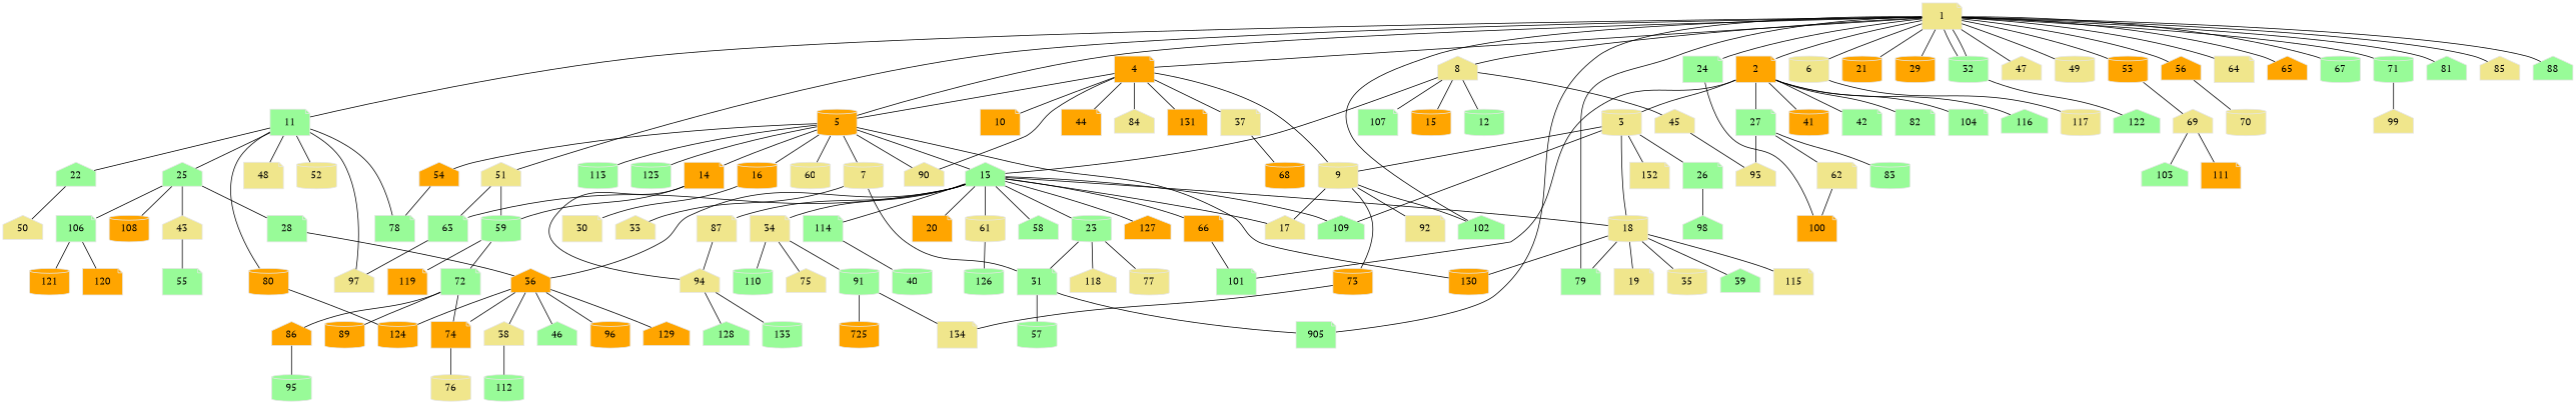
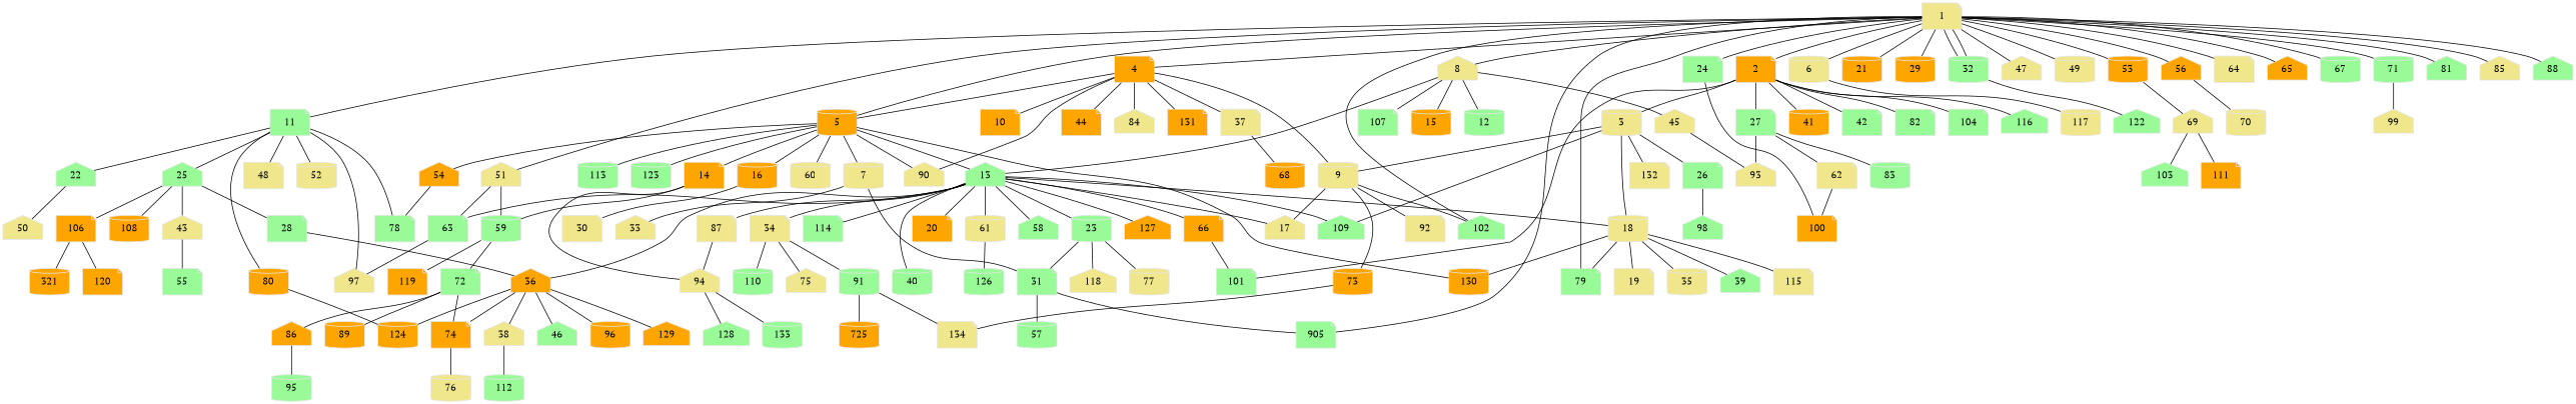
  graph {
    fontname="PT Serif"
    node [color=gray90 fillcolor=palegreen fontname="PT Serif" shape=cylinder style=filled]
    edge [fontname="PT Serif"]
    1 [fillcolor=khaki shape=note]
    2 [fillcolor=orange shape=note]
    4 [fillcolor=orange shape=note]
    5 [fillcolor=orange]
    6 [fillcolor=khaki]
    8 [fillcolor=khaki shape=house]
    11 [shape=note]
    21 [fillcolor=orange]
    24 [shape=note]
    29 [fillcolor=orange]
    32
    47 [fillcolor=khaki shape=house]
    49 [fillcolor=khaki]
    51 [fillcolor=khaki shape=house]
    53 [fillcolor=orange]
    56 [fillcolor=orange shape=house]
    64 [fillcolor=khaki shape=note]
    65 [fillcolor=orange shape=house]
    67
    71
    79 [shape=note]
    81 [shape=house]
    85 [fillcolor=khaki shape=house]
    88 [shape=house]
    102 [shape=house]
    n26 [label=905 shape=note]
    3 [fillcolor=khaki]
    27 [shape=note]
    41 [fillcolor=orange]
    42 [shape=note]
    82 [shape=note]
    101 [shape=note]
    104 [shape=note]
    116 [shape=house]
    9 [fillcolor=khaki]
    10 [fillcolor=orange shape=note]
    37 [fillcolor=khaki shape=note]
    44 [fillcolor=orange shape=note]
    84 [fillcolor=khaki shape=house]
    90 [fillcolor=khaki shape=house]
    131 [fillcolor=orange shape=note]
    7 [fillcolor=khaki]
    13 [shape=house]
    14 [fillcolor=orange shape=note]
    16 [fillcolor=orange]
    54 [fillcolor=orange shape=house]
    60 [fillcolor=khaki]
    113
    123
    130 [fillcolor=orange]
    117 [fillcolor=khaki]
    12
    15 [fillcolor=orange]
    45 [fillcolor=khaki shape=house]
    107 [shape=note]
    22 [shape=house]
    25 [shape=house]
    48 [fillcolor=khaki shape=note]
    52 [fillcolor=khaki]
    78 [shape=note]
    80 [fillcolor=orange]
    97 [fillcolor=khaki shape=house]
    100 [fillcolor=orange shape=note]
    122 [shape=house]
    63 [shape=note]
    59
    69 [fillcolor=khaki shape=house]
    70 [fillcolor=khaki]
    99 [fillcolor=khaki shape=house]
    18 [fillcolor=khaki]
    26 [shape=note]
    109 [shape=house]
    132 [fillcolor=khaki shape=note]
    62 [fillcolor=khaki shape=note]
    83
    93 [fillcolor=khaki shape=house]
    17 [fillcolor=khaki shape=house]
    73 [fillcolor=orange]
    92 [fillcolor=khaki shape=note]
    19 [fillcolor=khaki shape=note]
    35 [fillcolor=khaki]
    39 [shape=house]
    115 [fillcolor=khaki shape=note]
    98 [shape=house]
    68 [fillcolor=orange]
    31 [shape=note]
    33 [fillcolor=khaki shape=house]
    20 [fillcolor=orange shape=note]
    23
    34 [fillcolor=khaki shape=note]
    36 [fillcolor=orange shape=house]
    40
    58 [shape=house]
    61 [fillcolor=khaki]
    66 [fillcolor=orange shape=note]
    87 [fillcolor=khaki shape=note]
    114 [shape=note]
    127 [fillcolor=orange shape=house]
    94 [fillcolor=khaki shape=house]
    30 [fillcolor=khaki shape=note]
    57
    134 [fillcolor=khaki shape=note]
    50 [fillcolor=khaki shape=house]
    28 [shape=note]
    43 [fillcolor=khaki shape=house]
-   106 [shape=note]
+   106 [fillcolor=orange shape=note]
    108 [fillcolor=orange]
    124 [fillcolor=orange]
    77 [fillcolor=khaki]
    118 [fillcolor=khaki shape=house]
    75 [fillcolor=khaki shape=house]
    91
    110
    38 [fillcolor=khaki shape=house]
    46 [shape=house]
    74 [fillcolor=orange shape=note]
    96 [fillcolor=orange]
    129 [fillcolor=orange shape=house]
    126
    72 [shape=note]
    119 [fillcolor=orange shape=note]
    128 [shape=house]
    133
    55 [shape=note]
    120 [fillcolor=orange shape=note]
-   121 [fillcolor=orange]
+   121 [fillcolor=orange label=321]
    n127 [fillcolor=orange label=725]
    112
    76 [fillcolor=khaki]
    103 [shape=house]
    111 [fillcolor=orange shape=note]
    86 [fillcolor=orange shape=house]
    89 [fillcolor=orange]
    95
    1 -- 2
    1 -- 4
    1 -- 5
    1 -- 6
    1 -- 8
    1 -- 11
    1 -- 21
    1 -- 24
    1 -- 29
    1 -- 32
    1 -- 32
    1 -- 47
    1 -- 49
    1 -- 51
    1 -- 53
    1 -- 56
    1 -- 64
    1 -- 65
    1 -- 67
    1 -- 71
    1 -- 79
    1 -- 81
    1 -- 85
    1 -- 88
    1 -- 102
    1 -- n26
    2 -- 3
    2 -- 27
    2 -- 41
    2 -- 42
    2 -- 82
    2 -- 101
    2 -- 104
    2 -- 116
    4 -- 5
    4 -- 9
    4 -- 10
    4 -- 37
    4 -- 44
    4 -- 84
    4 -- 90
    4 -- 131
    5 -- 90
    5 -- 7
    5 -- 13
    5 -- 14
    5 -- 16
    5 -- 54
    5 -- 60
    5 -- 113
    5 -- 123
    5 -- 130
    6 -- 117
    8 -- 13
    8 -- 12
    8 -- 15
    8 -- 45
    8 -- 107
    11 -- 22
    11 -- 25
    11 -- 48
    11 -- 52
    11 -- 78
    11 -- 80
    11 -- 97
    24 -- 100
    32 -- 122
    51 -- 63
    51 -- 59
    53 -- 69
    56 -- 70
    71 -- 99
    3 -- 9
    3 -- 18
    3 -- 26
    3 -- 109
    3 -- 132
    27 -- 62
    27 -- 83
    27 -- 93
    9 -- 102
    9 -- 17
    9 -- 73
    9 -- 92
    37 -- 68
    7 -- 31
    7 -- 33
    13 -- 63
    13 -- 18
    13 -- 109
    13 -- 17
    13 -- 20
    13 -- 23
    13 -- 34
    13 -- 36
-   114 -- 40
+   13 -- 40
    13 -- 58
    13 -- 61
    13 -- 66
    13 -- 87
    13 -- 114
    13 -- 127
    14 -- 59
    14 -- 94
    16 -- 30
    54 -- 78
    45 -- 93
    22 -- 50
    25 -- 28
    25 -- 43
    25 -- 106
    25 -- 108
    80 -- 124
    63 -- 97
    59 -- 72
    59 -- 119
    69 -- 103
    69 -- 111
    18 -- 79
    18 -- 130
    18 -- 19
    18 -- 35
    18 -- 39
    18 -- 115
    26 -- 98
    62 -- 100
    73 -- 134
    31 -- n26
    31 -- 57
    23 -- 31
    23 -- 77
    23 -- 118
    34 -- 75
    34 -- 91
    34 -- 110
    36 -- 124
    36 -- 38
    36 -- 46
    36 -- 74
    36 -- 96
    36 -- 129
    61 -- 126
    66 -- 101
    87 -- 94
    94 -- 128
    94 -- 133
    28 -- 36
    43 -- 55
    106 -- 120
    106 -- 121
    91 -- 134
    91 -- n127
    38 -- 112
    74 -- 76
    72 -- 74
    72 -- 86
    72 -- 89
    86 -- 95
  }
